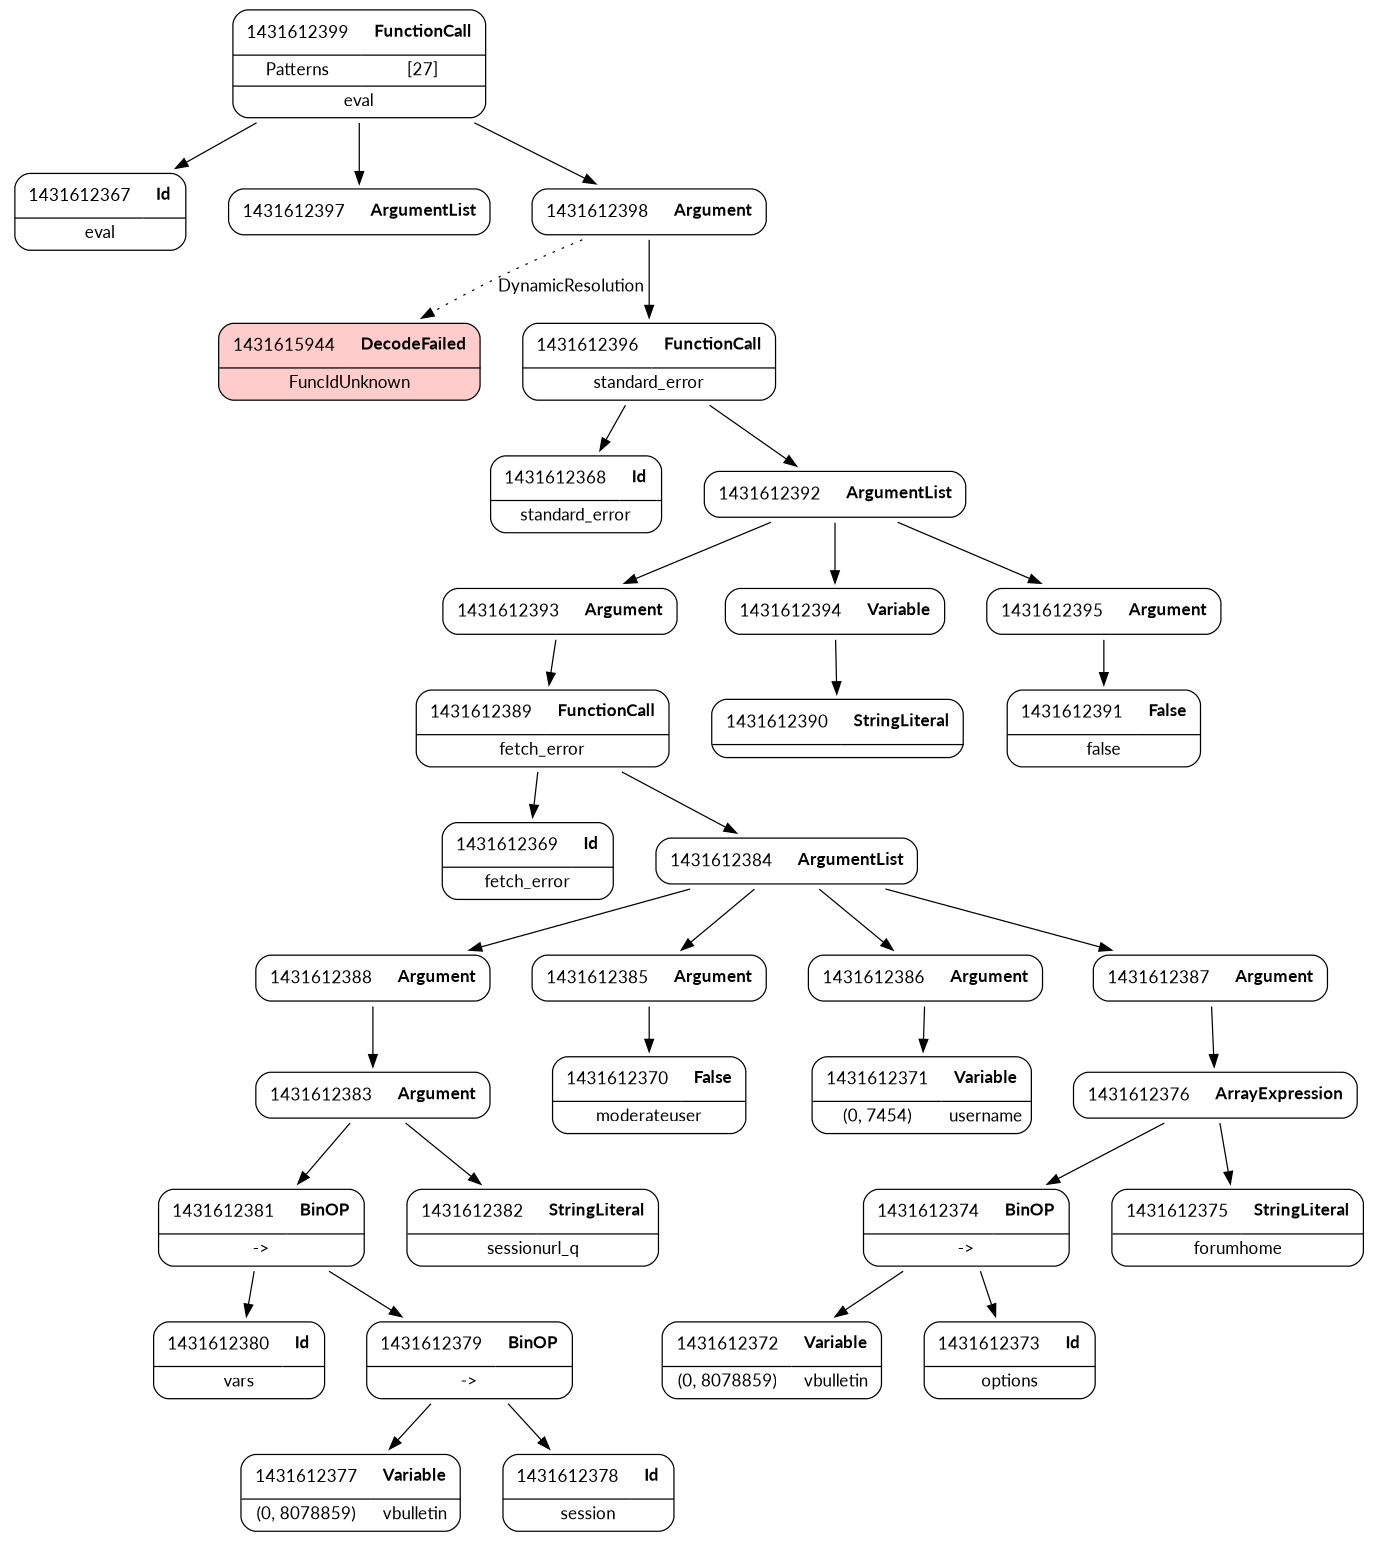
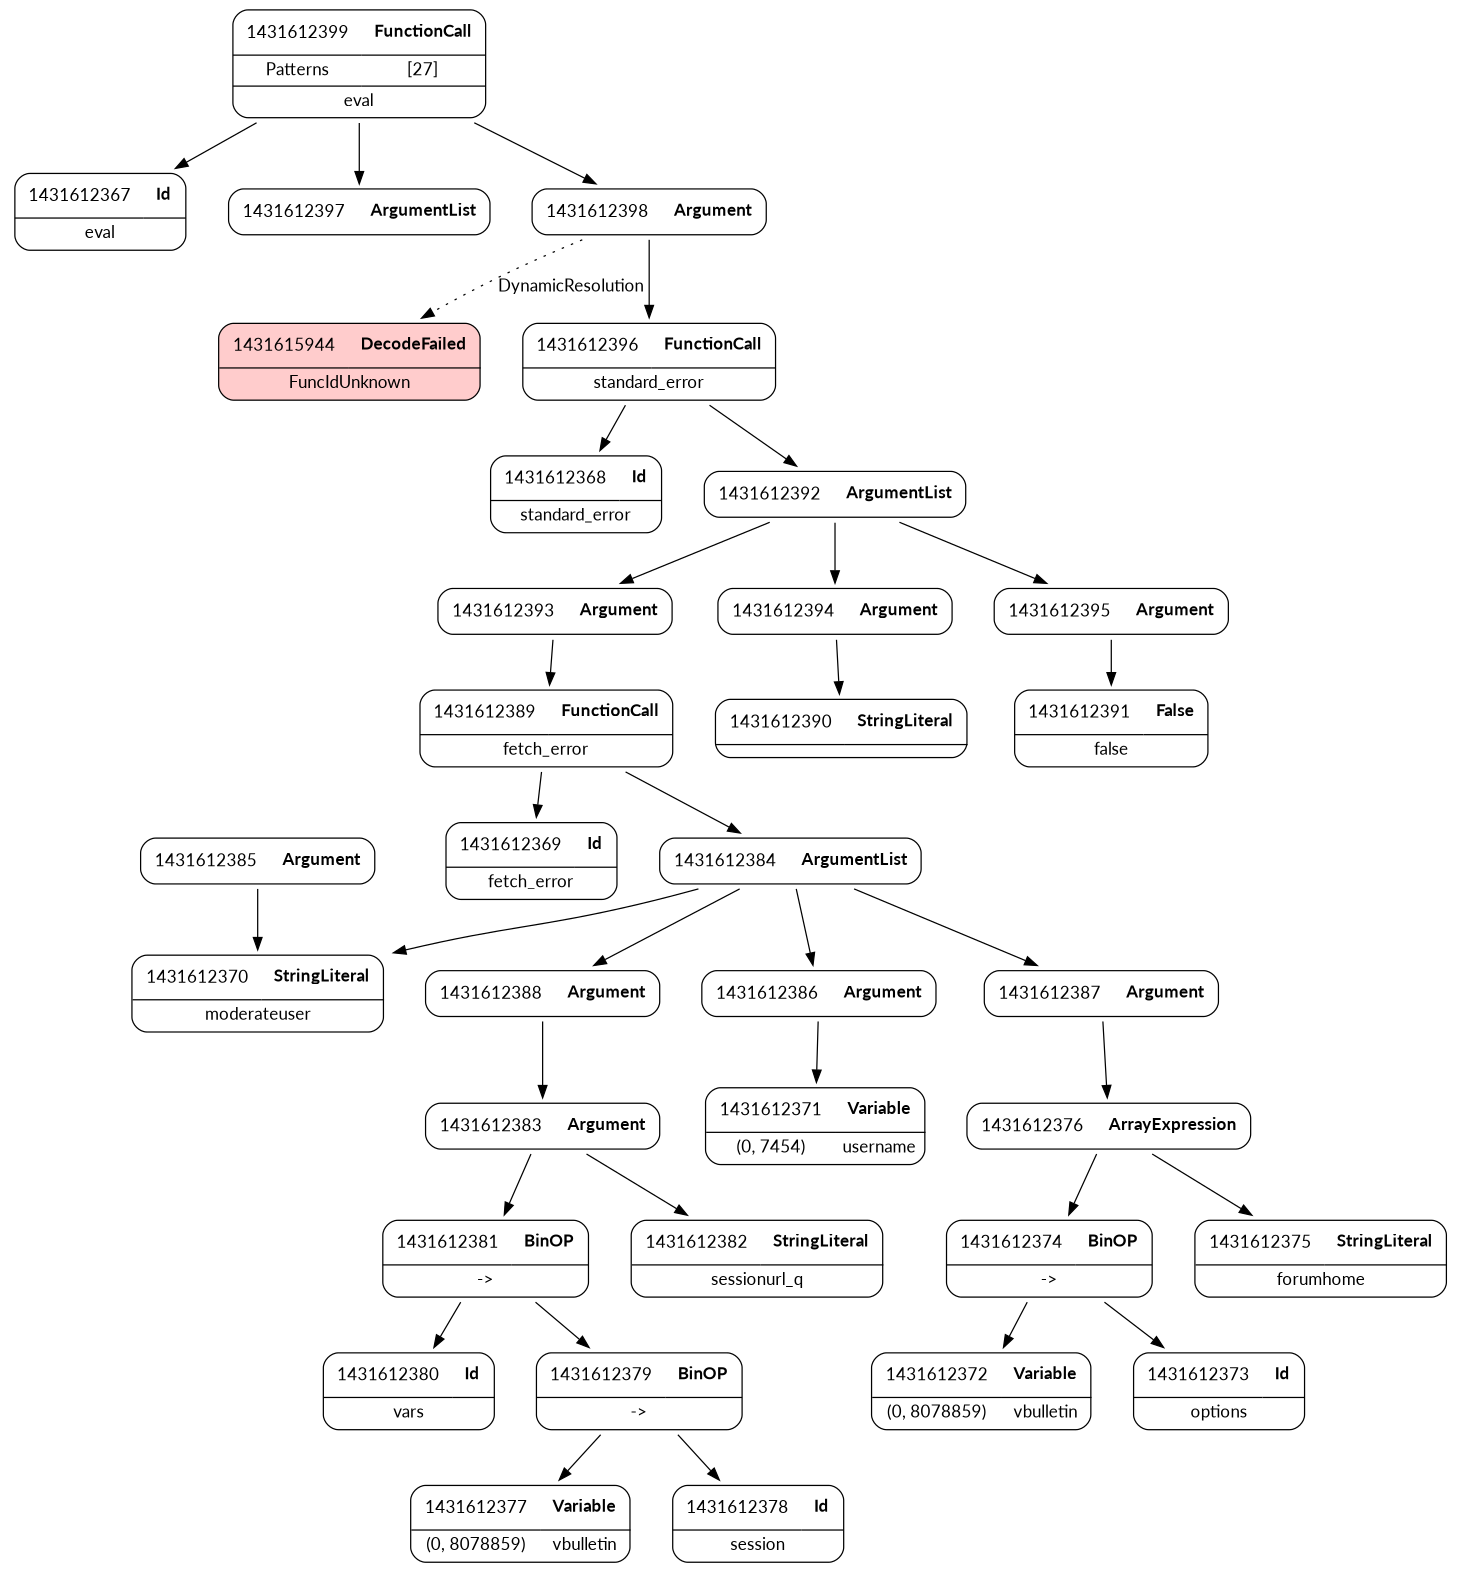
  digraph {
    fontname=Lato
    node [fontname=Lato shape=none]
    edge [fontname=Lato weight=2]
    n1 [label=<<TABLE border='1' cellspacing='0' cellpadding='10' style='rounded' ><TR><TD border='0'>1431612372</TD><TD border='0'><B>Variable</B></TD></TR><HR/><TR><TD border='0' cellpadding='5'>(0, 8078859)</TD><TD border='0' cellpadding='5'>vbulletin</TD></TR></TABLE>>]
    n2 [label=<<TABLE border='1' cellspacing='0' cellpadding='10' style='rounded' ><TR><TD border='0'>1431612373</TD><TD border='0'><B>Id</B></TD></TR><HR/><TR><TD border='0' cellpadding='5' colspan='2'>options</TD></TR></TABLE>>]
    n3 [label=<<TABLE border='1' cellspacing='0' cellpadding='10' style='rounded' ><TR><TD border='0'>1431612374</TD><TD border='0'><B>BinOP</B></TD></TR><HR/><TR><TD border='0' cellpadding='5' colspan='2'>-&gt;</TD></TR></TABLE>>]
    n4 [label=<<TABLE border='1' cellspacing='0' cellpadding='10' style='rounded' ><TR><TD border='0'>1431612375</TD><TD border='0'><B>StringLiteral</B></TD></TR><HR/><TR><TD border='0' cellpadding='5' colspan='2'>forumhome</TD></TR></TABLE>>]
    n5 [label=<<TABLE border='1' cellspacing='0' cellpadding='10' style='rounded' ><TR><TD border='0'>1431612368</TD><TD border='0'><B>Id</B></TD></TR><HR/><TR><TD border='0' cellpadding='5' colspan='2'>standard_error</TD></TR></TABLE>>]
    n6 [label=<<TABLE border='1' cellspacing='0' cellpadding='10' style='rounded' ><TR><TD border='0'>1431612369</TD><TD border='0'><B>Id</B></TD></TR><HR/><TR><TD border='0' cellpadding='5' colspan='2'>fetch_error</TD></TR></TABLE>>]
-   n7 [label=<<TABLE border='1' cellspacing='0' cellpadding='10' style='rounded' ><TR><TD border='0'>1431612370</TD><TD border='0'><B>False</B></TD></TR><HR/><TR><TD border='0' cellpadding='5' colspan='2'>moderateuser</TD></TR></TABLE>>]
+   n7 [label=<<TABLE border='1' cellspacing='0' cellpadding='10' style='rounded' ><TR><TD border='0'>1431612370</TD><TD border='0'><B>StringLiteral</B></TD></TR><HR/><TR><TD border='0' cellpadding='5' colspan='2'>moderateuser</TD></TR></TABLE>>]
    n8 [label=<<TABLE border='1' cellspacing='0' cellpadding='10' style='rounded' ><TR><TD border='0'>1431612371</TD><TD border='0'><B>Variable</B></TD></TR><HR/><TR><TD border='0' cellpadding='5'>(0, 7454)</TD><TD border='0' cellpadding='5'>username</TD></TR></TABLE>>]
    n9 [label=<<TABLE border='1' cellspacing='0' cellpadding='10' style='rounded' ><TR><TD border='0'>1431612380</TD><TD border='0'><B>Id</B></TD></TR><HR/><TR><TD border='0' cellpadding='5' colspan='2'>vars</TD></TR></TABLE>>]
    n10 [label=<<TABLE border='1' cellspacing='0' cellpadding='10' style='rounded' ><TR><TD border='0'>1431612381</TD><TD border='0'><B>BinOP</B></TD></TR><HR/><TR><TD border='0' cellpadding='5' colspan='2'>-&gt;</TD></TR></TABLE>>]
    n11 [label=<<TABLE border='1' cellspacing='0' cellpadding='10' style='rounded' ><TR><TD border='0'>1431612379</TD><TD border='0'><B>BinOP</B></TD></TR><HR/><TR><TD border='0' cellpadding='5' colspan='2'>-&gt;</TD></TR></TABLE>>]
    n12 [label=<<TABLE border='1' cellspacing='0' cellpadding='10' style='rounded' ><TR><TD border='0'>1431612377</TD><TD border='0'><B>Variable</B></TD></TR><HR/><TR><TD border='0' cellpadding='5'>(0, 8078859)</TD><TD border='0' cellpadding='5'>vbulletin</TD></TR></TABLE>>]
    n13 [label=<<TABLE border='1' cellspacing='0' cellpadding='10' style='rounded' ><TR><TD border='0'>1431612378</TD><TD border='0'><B>Id</B></TD></TR><HR/><TR><TD border='0' cellpadding='5' colspan='2'>session</TD></TR></TABLE>>]
    n14 [label=<<TABLE border='1' cellspacing='0' cellpadding='10' style='rounded' ><TR><TD border='0'>1431612382</TD><TD border='0'><B>StringLiteral</B></TD></TR><HR/><TR><TD border='0' cellpadding='5' colspan='2'>sessionurl_q</TD></TR></TABLE>>]
    n15 [label=<<TABLE border='1' cellspacing='0' cellpadding='10' style='rounded' ><TR><TD border='0'>1431612383</TD><TD border='0'><B>Argument</B></TD></TR></TABLE>>]
    n16 [label=<<TABLE border='1' cellspacing='0' cellpadding='10' style='rounded' ><TR><TD border='0'>1431612376</TD><TD border='0'><B>ArrayExpression</B></TD></TR></TABLE>>]
    n17 [label=<<TABLE border='1' cellspacing='0' cellpadding='10' style='rounded' ><TR><TD border='0'>1431612367</TD><TD border='0'><B>Id</B></TD></TR><HR/><TR><TD border='0' cellpadding='5' colspan='2'>eval</TD></TR></TABLE>>]
    n18 [label=<<TABLE border='1' cellspacing='0' cellpadding='10' style='rounded' bgcolor='#FFCCCC' ><TR><TD border='0'>1431615944</TD><TD border='0'><B>DecodeFailed</B></TD></TR><HR/><TR><TD border='0' cellpadding='5' colspan='2'>FuncIdUnknown</TD></TR></TABLE>>]
    n19 [label=<<TABLE border='1' cellspacing='0' cellpadding='10' style='rounded' ><TR><TD border='0'>1431612388</TD><TD border='0'><B>Argument</B></TD></TR></TABLE>>]
    n20 [label=<<TABLE border='1' cellspacing='0' cellpadding='10' style='rounded' ><TR><TD border='0'>1431612389</TD><TD border='0'><B>FunctionCall</B></TD></TR><HR/><TR><TD border='0' cellpadding='5' colspan='2'>fetch_error</TD></TR></TABLE>>]
    n21 [label=<<TABLE border='1' cellspacing='0' cellpadding='10' style='rounded' ><TR><TD border='0'>1431612384</TD><TD border='0'><B>ArgumentList</B></TD></TR></TABLE>>]
    n22 [label=<<TABLE border='1' cellspacing='0' cellpadding='10' style='rounded' ><TR><TD border='0'>1431612385</TD><TD border='0'><B>Argument</B></TD></TR></TABLE>>]
    n23 [label=<<TABLE border='1' cellspacing='0' cellpadding='10' style='rounded' ><TR><TD border='0'>1431612386</TD><TD border='0'><B>Argument</B></TD></TR></TABLE>>]
    n24 [label=<<TABLE border='1' cellspacing='0' cellpadding='10' style='rounded' ><TR><TD border='0'>1431612387</TD><TD border='0'><B>Argument</B></TD></TR></TABLE>>]
    n25 [label=<<TABLE border='1' cellspacing='0' cellpadding='10' style='rounded' ><TR><TD border='0'>1431612390</TD><TD border='0'><B>StringLiteral</B></TD></TR><HR/><TR><TD border='0' cellpadding='5' colspan='2'></TD></TR></TABLE>>]
    n26 [label=<<TABLE border='1' cellspacing='0' cellpadding='10' style='rounded' ><TR><TD border='0'>1431612391</TD><TD border='0'><B>False</B></TD></TR><HR/><TR><TD border='0' cellpadding='5' colspan='2'>false</TD></TR></TABLE>>]
    n27 [label=<<TABLE border='1' cellspacing='0' cellpadding='10' style='rounded' ><TR><TD border='0'>1431612396</TD><TD border='0'><B>FunctionCall</B></TD></TR><HR/><TR><TD border='0' cellpadding='5' colspan='2'>standard_error</TD></TR></TABLE>>]
    n28 [label=<<TABLE border='1' cellspacing='0' cellpadding='10' style='rounded' ><TR><TD border='0'>1431612392</TD><TD border='0'><B>ArgumentList</B></TD></TR></TABLE>>]
    n29 [label=<<TABLE border='1' cellspacing='0' cellpadding='10' style='rounded' ><TR><TD border='0'>1431612393</TD><TD border='0'><B>Argument</B></TD></TR></TABLE>>]
-   n30 [label=<<TABLE border='1' cellspacing='0' cellpadding='10' style='rounded' ><TR><TD border='0'>1431612394</TD><TD border='0'><B>Variable</B></TD></TR></TABLE>>]
+   n30 [label=<<TABLE border='1' cellspacing='0' cellpadding='10' style='rounded' ><TR><TD border='0'>1431612394</TD><TD border='0'><B>Argument</B></TD></TR></TABLE>>]
    n31 [label=<<TABLE border='1' cellspacing='0' cellpadding='10' style='rounded' ><TR><TD border='0'>1431612395</TD><TD border='0'><B>Argument</B></TD></TR></TABLE>>]
    n32 [label=<<TABLE border='1' cellspacing='0' cellpadding='10' style='rounded' ><TR><TD border='0'>1431612397</TD><TD border='0'><B>ArgumentList</B></TD></TR></TABLE>>]
    n33 [label=<<TABLE border='1' cellspacing='0' cellpadding='10' style='rounded' ><TR><TD border='0'>1431612398</TD><TD border='0'><B>Argument</B></TD></TR></TABLE>>]
    n34 [label=<<TABLE border='1' cellspacing='0' cellpadding='10' style='rounded' ><TR><TD border='0'>1431612399</TD><TD border='0'><B>FunctionCall</B></TD></TR><HR/><TR><TD border='0' cellpadding='5'>Patterns</TD><TD border='0' cellpadding='5'>[27]</TD></TR><HR/><TR><TD border='0' cellpadding='5' colspan='2'>eval</TD></TR></TABLE>>]
    n3 -> n1
    n3 -> n2
    n10 -> n9
    n10 -> n11
    n11 -> n12
    n11 -> n13
    n15 -> n10
    n15 -> n14
    n16 -> n3
    n16 -> n4
    n19 -> n15
    n20 -> n6
    n20 -> n21
    n21 -> n19
-   n21 -> n22
+   n21 -> n7
    n21 -> n23
    n21 -> n24
    n22 -> n7
    n23 -> n8
    n24 -> n16
    n27 -> n5
    n27 -> n28
    n28 -> n29
    n28 -> n30
    n28 -> n31
    n29 -> n20
    n30 -> n25
    n31 -> n26
    n33 -> n18 [label=DynamicResolution style=dotted weight=""]
    n33 -> n27
    n34 -> n17
    n34 -> n32
    n34 -> n33
  }
